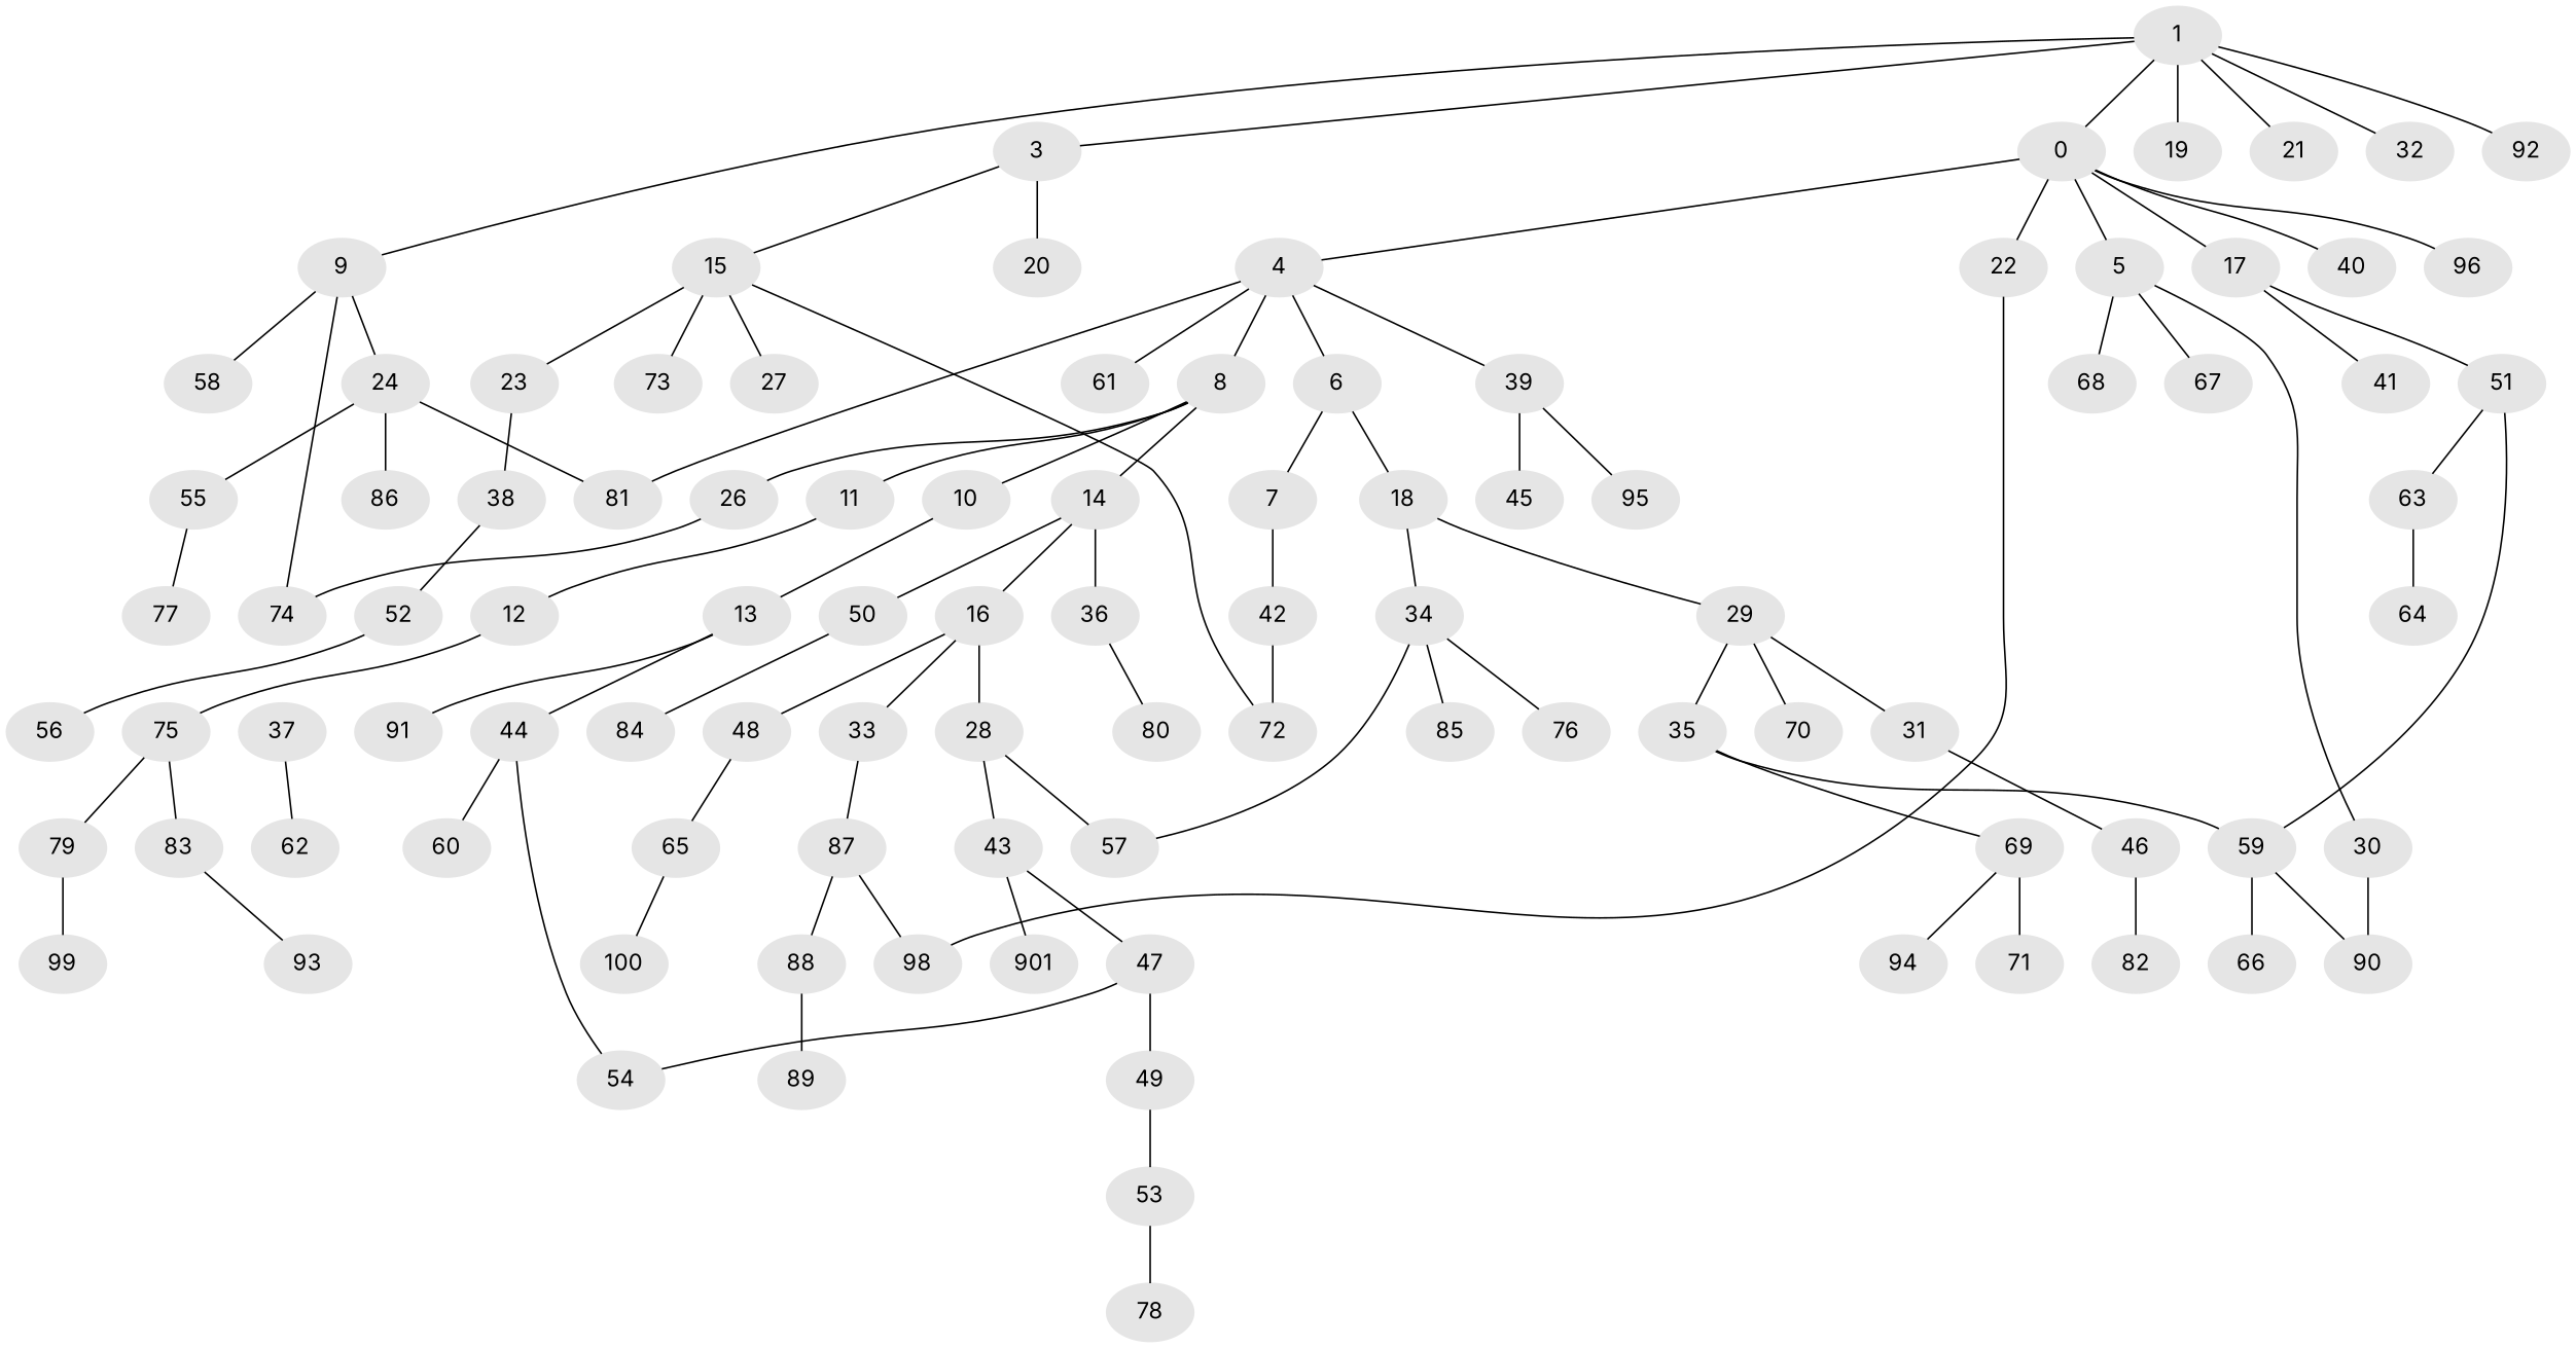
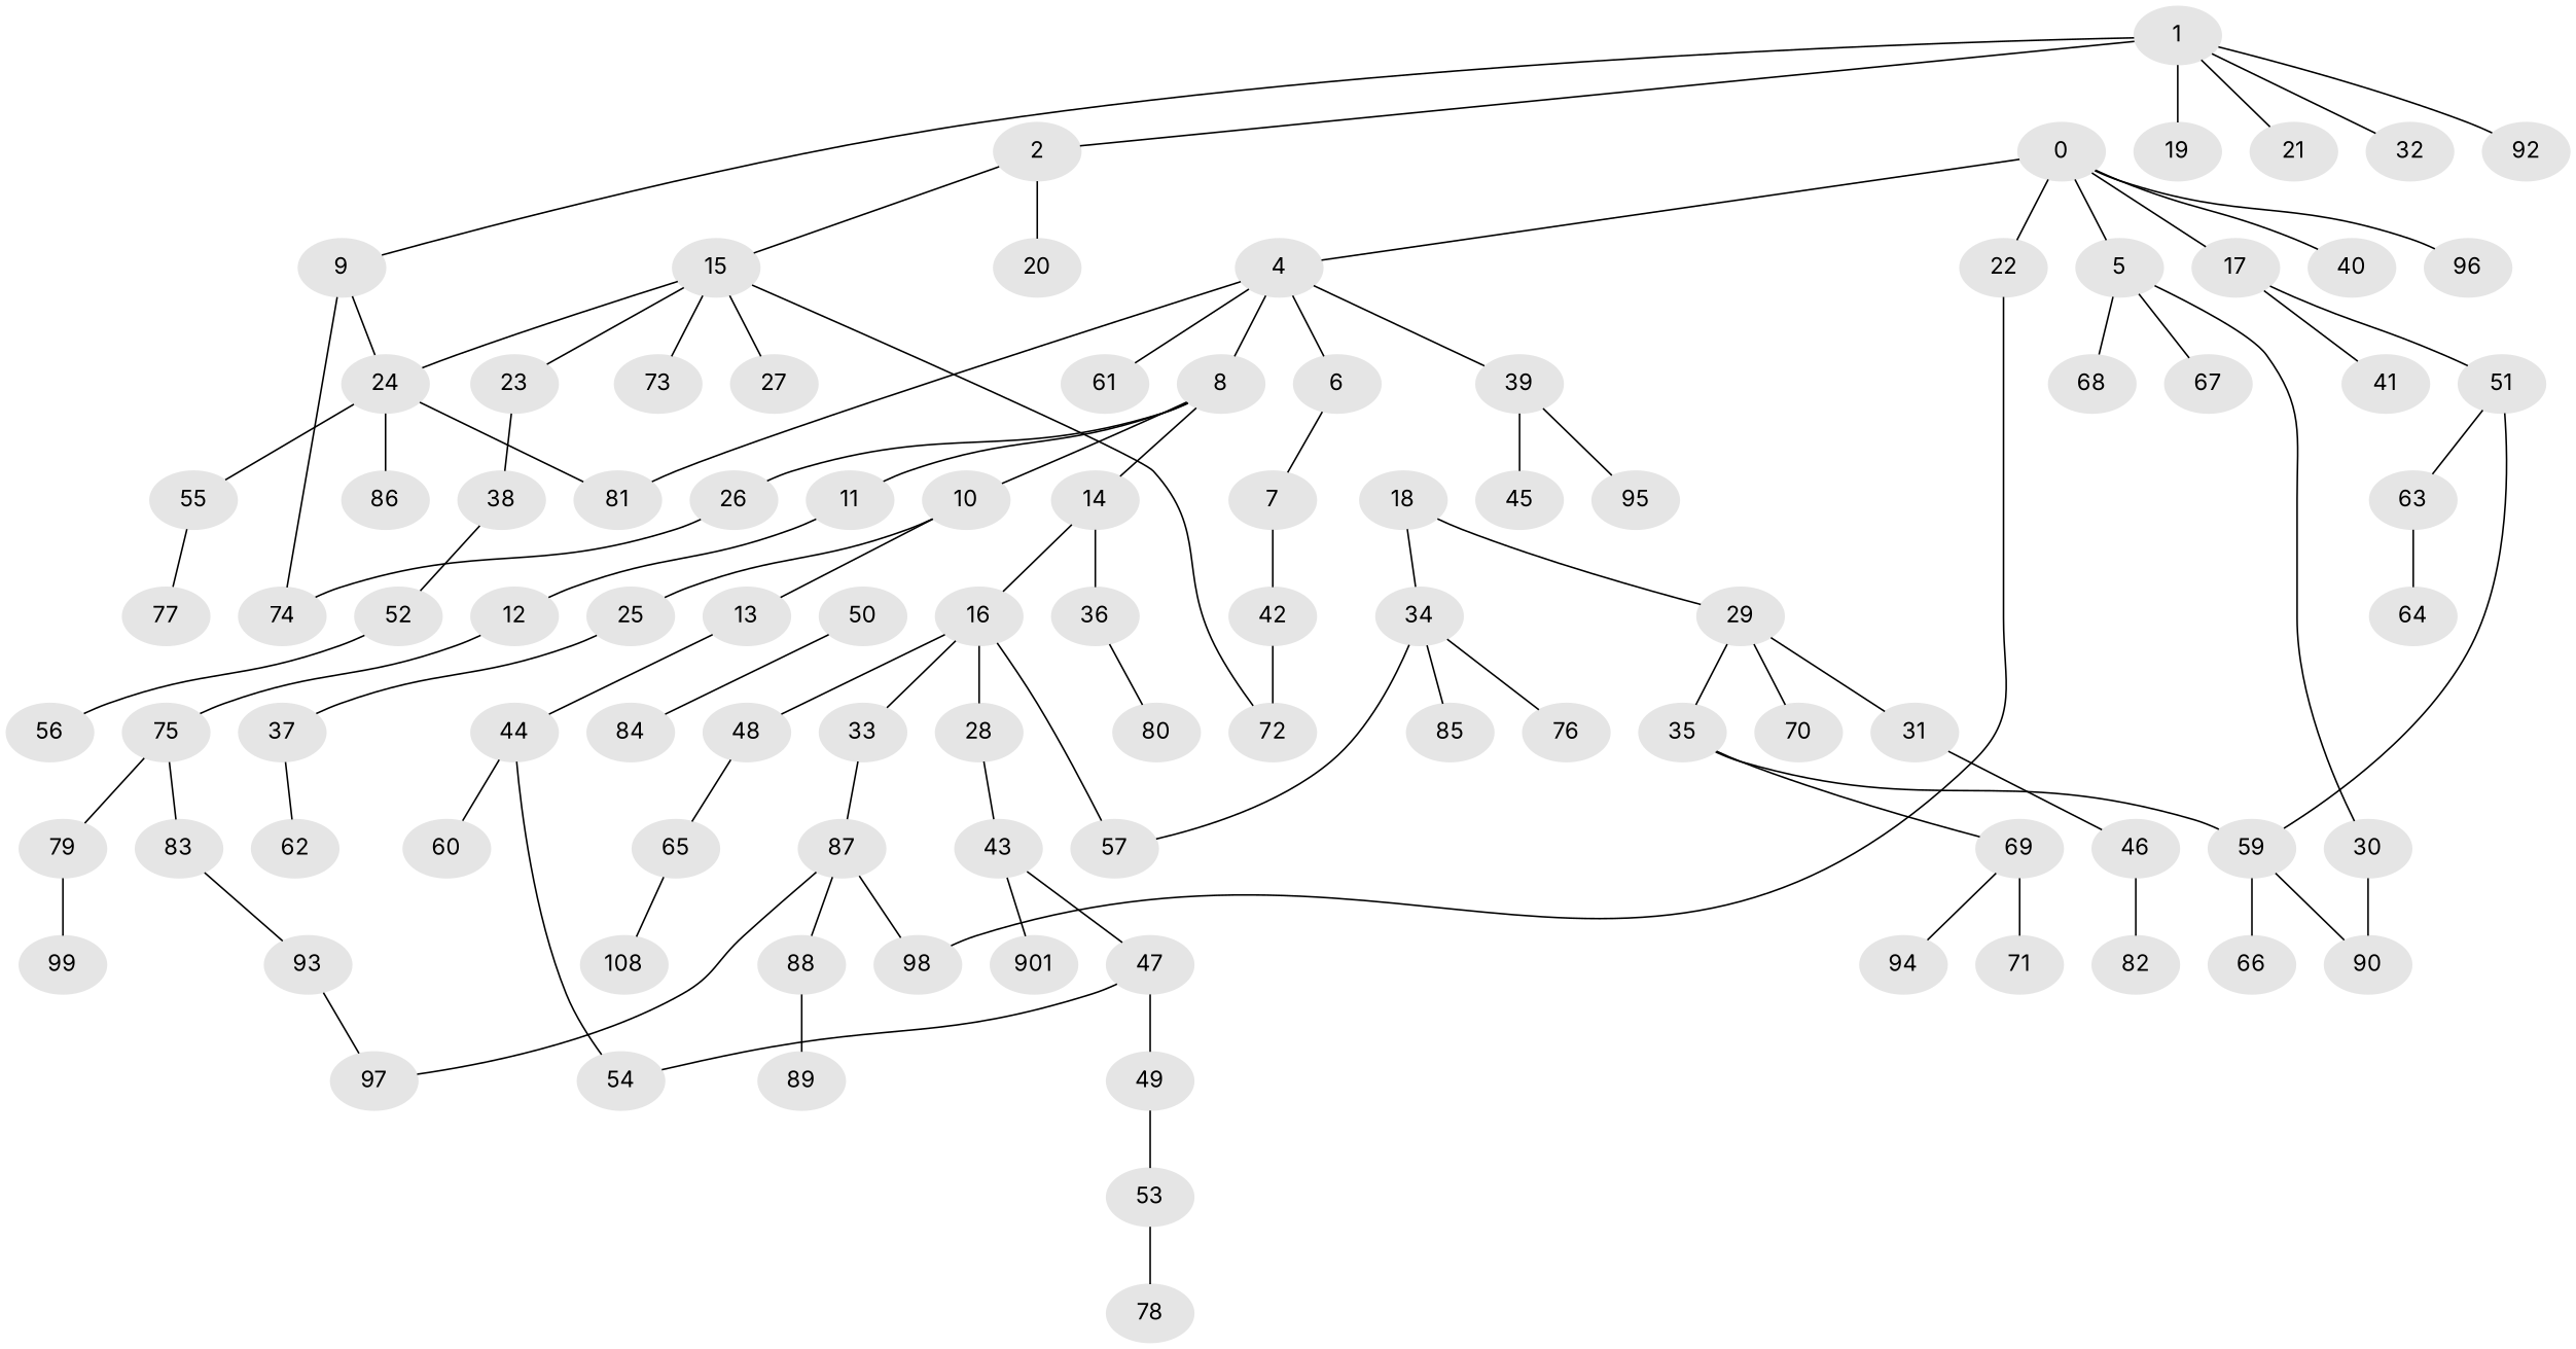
  graph {
    fontname=Inter
    node [color=gray90 fontname=Inter style=filled]
    edge [fontname=Inter]
    n1 [label=0]
    1
-   3
+   3 [label=2]
    9
    19
    21
    32
    92
    4
    5
    17
    22
    40
    96
    15
    20
    24
-   58
    74
    6
    8
    39
    61
    81
    30
    67
    68
    41
    51
    98
    23
    27
    72
    73
    7
    18
    10
    11
    14
    26
    45
    95
    90
    42
    29
    34
    13
+   25
    12
    16
    36
    50
    55
    86
    44
-   91
    37
    75
    79
    83
    54
    60
    28
    33
    48
    57
    80
    84
    38
    43
    87
    65
    59
    63
    31
    35
    70
    76
    85
    52
    77
    62
    47
    n84 [label=901]
    46
    69
    82
    88
+   97
    66
    71
    94
    56
    49
    53
-   100
+   100 [label=108]
    78
    64
    99
    93
    89
    n1 -- 4
    n1 -- 5
    n1 -- 17
    n1 -- 22
    n1 -- 40
    n1 -- 96
-   1 -- n1
    1 -- 3
    1 -- 9
    1 -- 19
    1 -- 21
    1 -- 32
    1 -- 92
    3 -- 15
    3 -- 20
    9 -- 24
-   9 -- 58
    9 -- 74
    4 -- 6
    4 -- 8
    4 -- 39
    4 -- 61
    4 -- 81
    5 -- 30
    5 -- 67
    5 -- 68
    17 -- 41
    17 -- 51
    22 -- 98
+   15 -- 24
    15 -- 23
    15 -- 27
    15 -- 72
    15 -- 73
    24 -- 81
    24 -- 55
    24 -- 86
    6 -- 7
-   6 -- 18
    8 -- 10
    8 -- 11
    8 -- 14
    8 -- 26
    39 -- 45
    39 -- 95
    30 -- 90
    51 -- 59
    51 -- 63
    23 -- 38
    7 -- 42
    18 -- 29
    18 -- 34
    10 -- 13
+   10 -- 25
    11 -- 12
    14 -- 16
    14 -- 36
-   14 -- 50
    26 -- 74
    42 -- 72
    29 -- 31
    29 -- 35
    29 -- 70
    34 -- 57
    34 -- 76
    34 -- 85
    13 -- 44
-   13 -- 91
+   25 -- 37
    12 -- 75
    16 -- 28
    16 -- 33
    16 -- 48
-   28 -- 57
+   16 -- 57
    36 -- 80
    50 -- 84
    55 -- 77
    44 -- 54
    44 -- 60
    37 -- 62
    75 -- 79
    75 -- 83
    79 -- 99
    83 -- 93
    28 -- 43
    33 -- 87
    48 -- 65
    38 -- 52
    43 -- 47
    43 -- n84
    87 -- 98
    87 -- 88
+   87 -- 97
    65 -- 100
    59 -- 90
    59 -- 66
    63 -- 64
    31 -- 46
    35 -- 59
    35 -- 69
    52 -- 56
    47 -- 54
    47 -- 49
    46 -- 82
    69 -- 71
    69 -- 94
    88 -- 89
    49 -- 53
    53 -- 78
+   93 -- 97
  }
